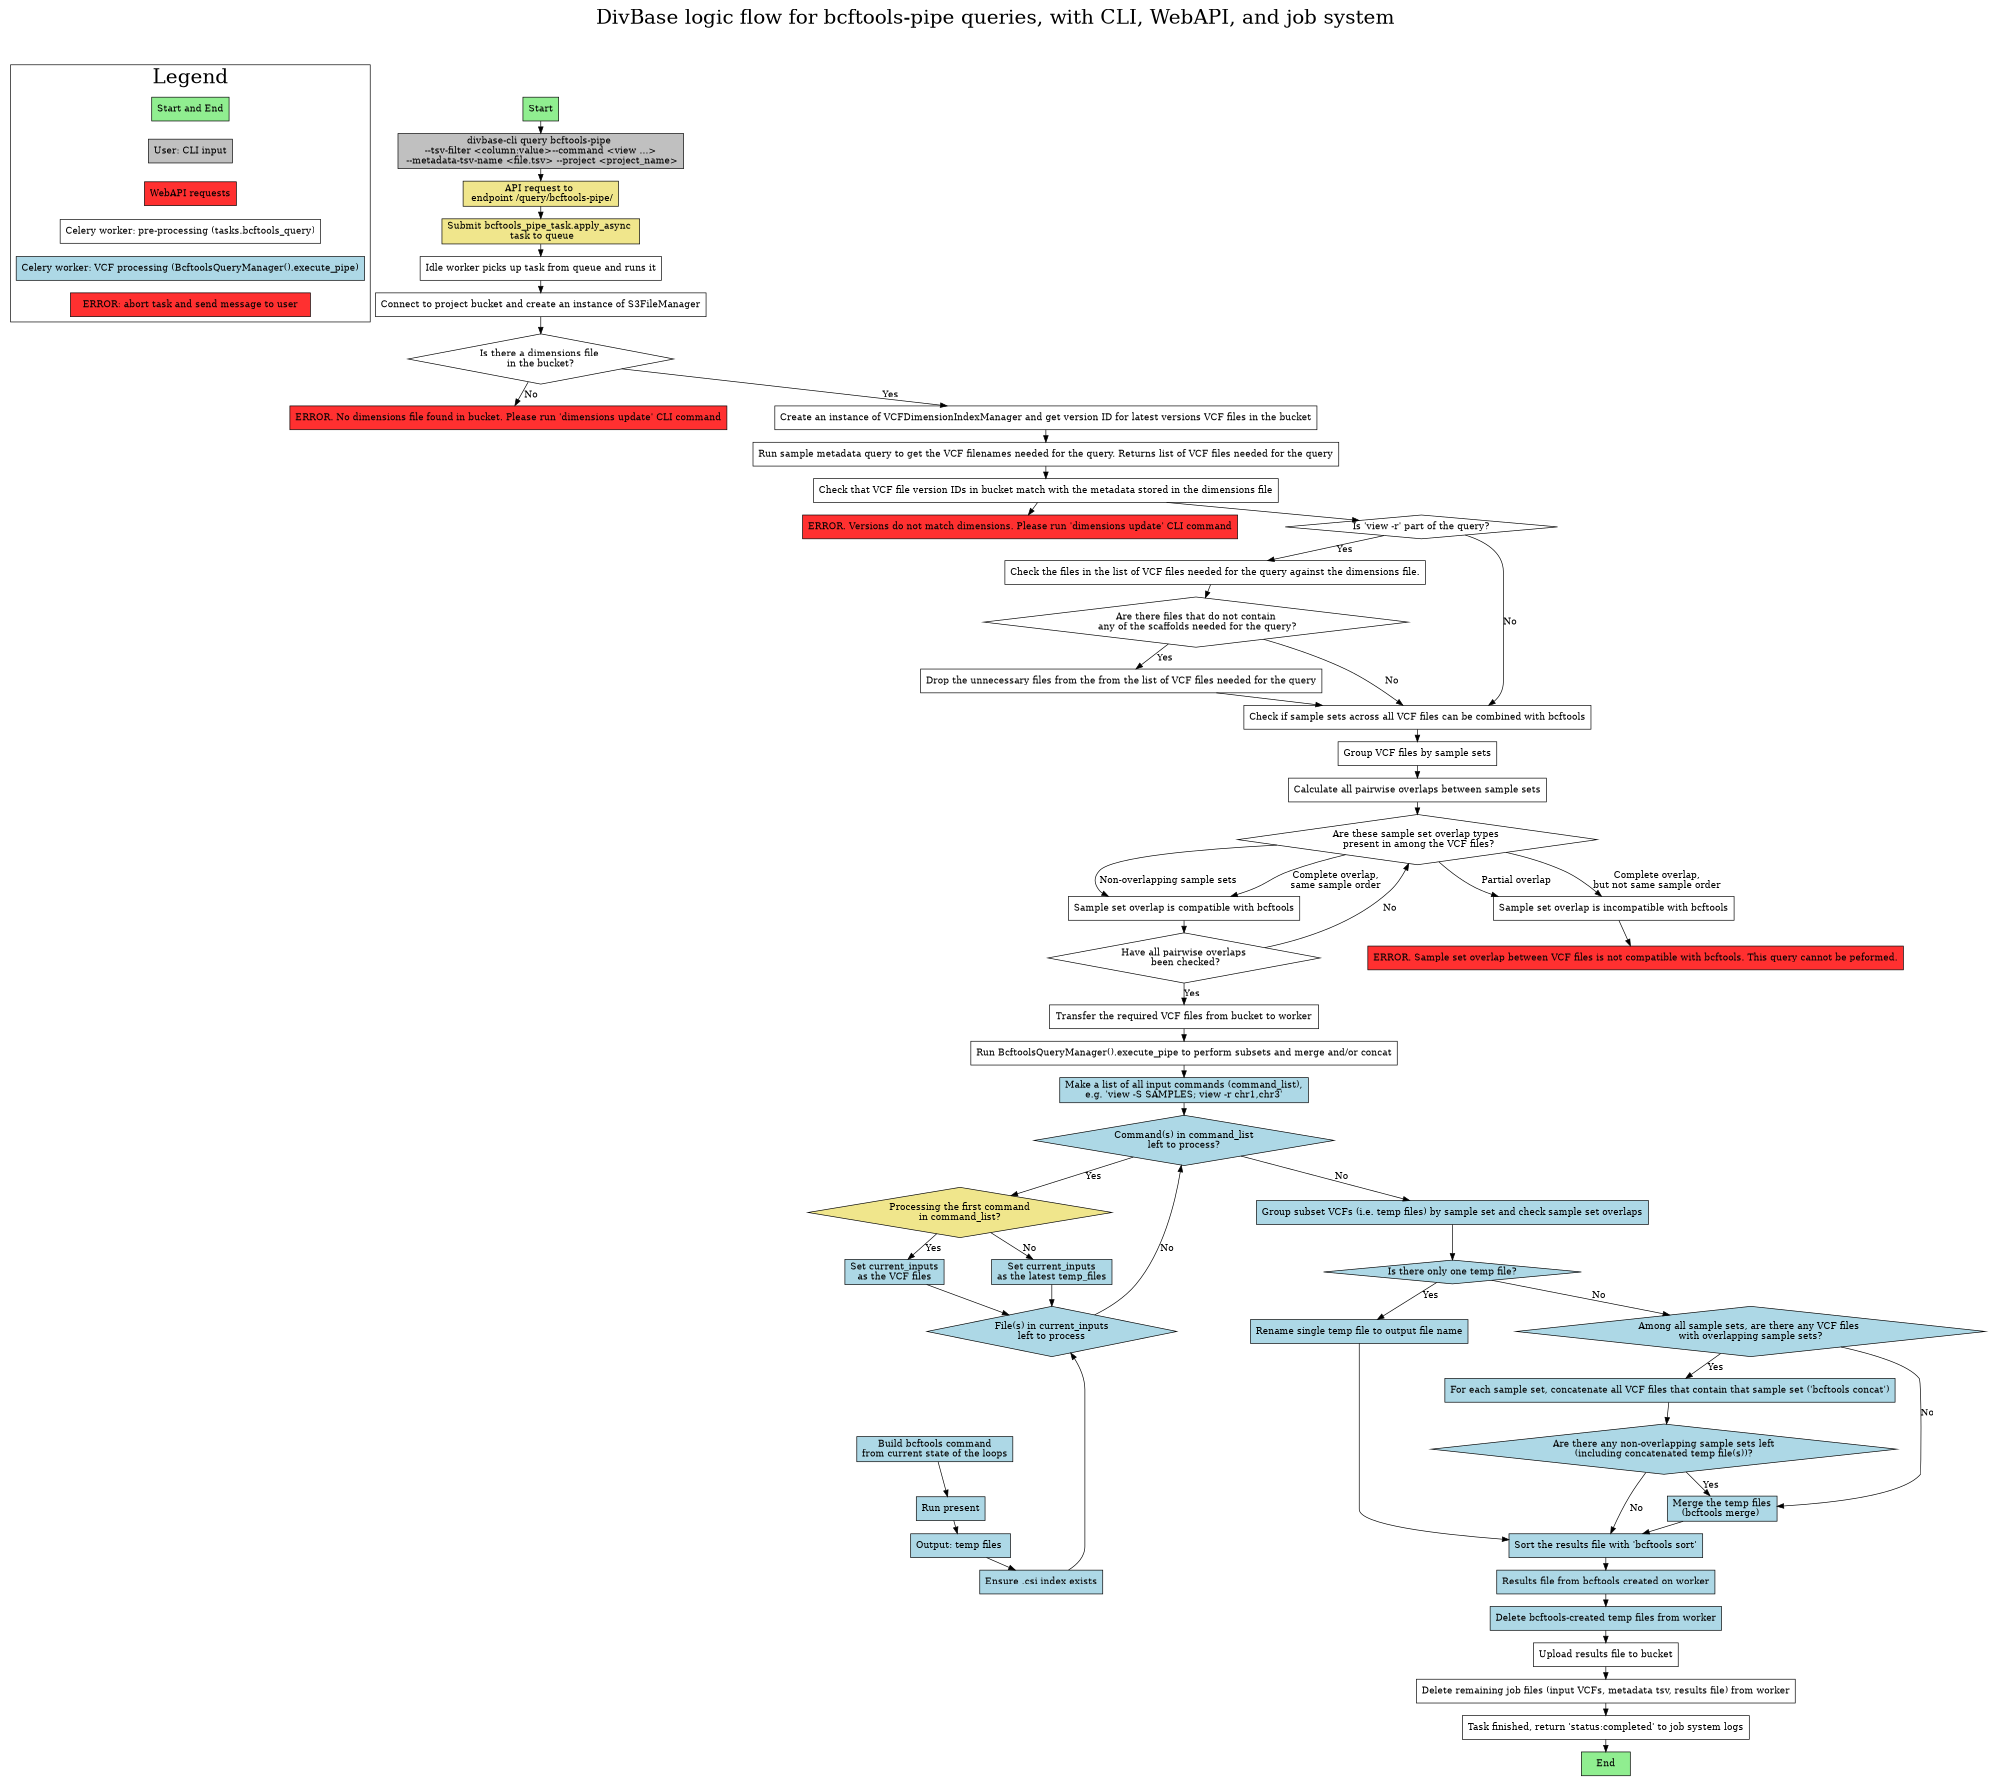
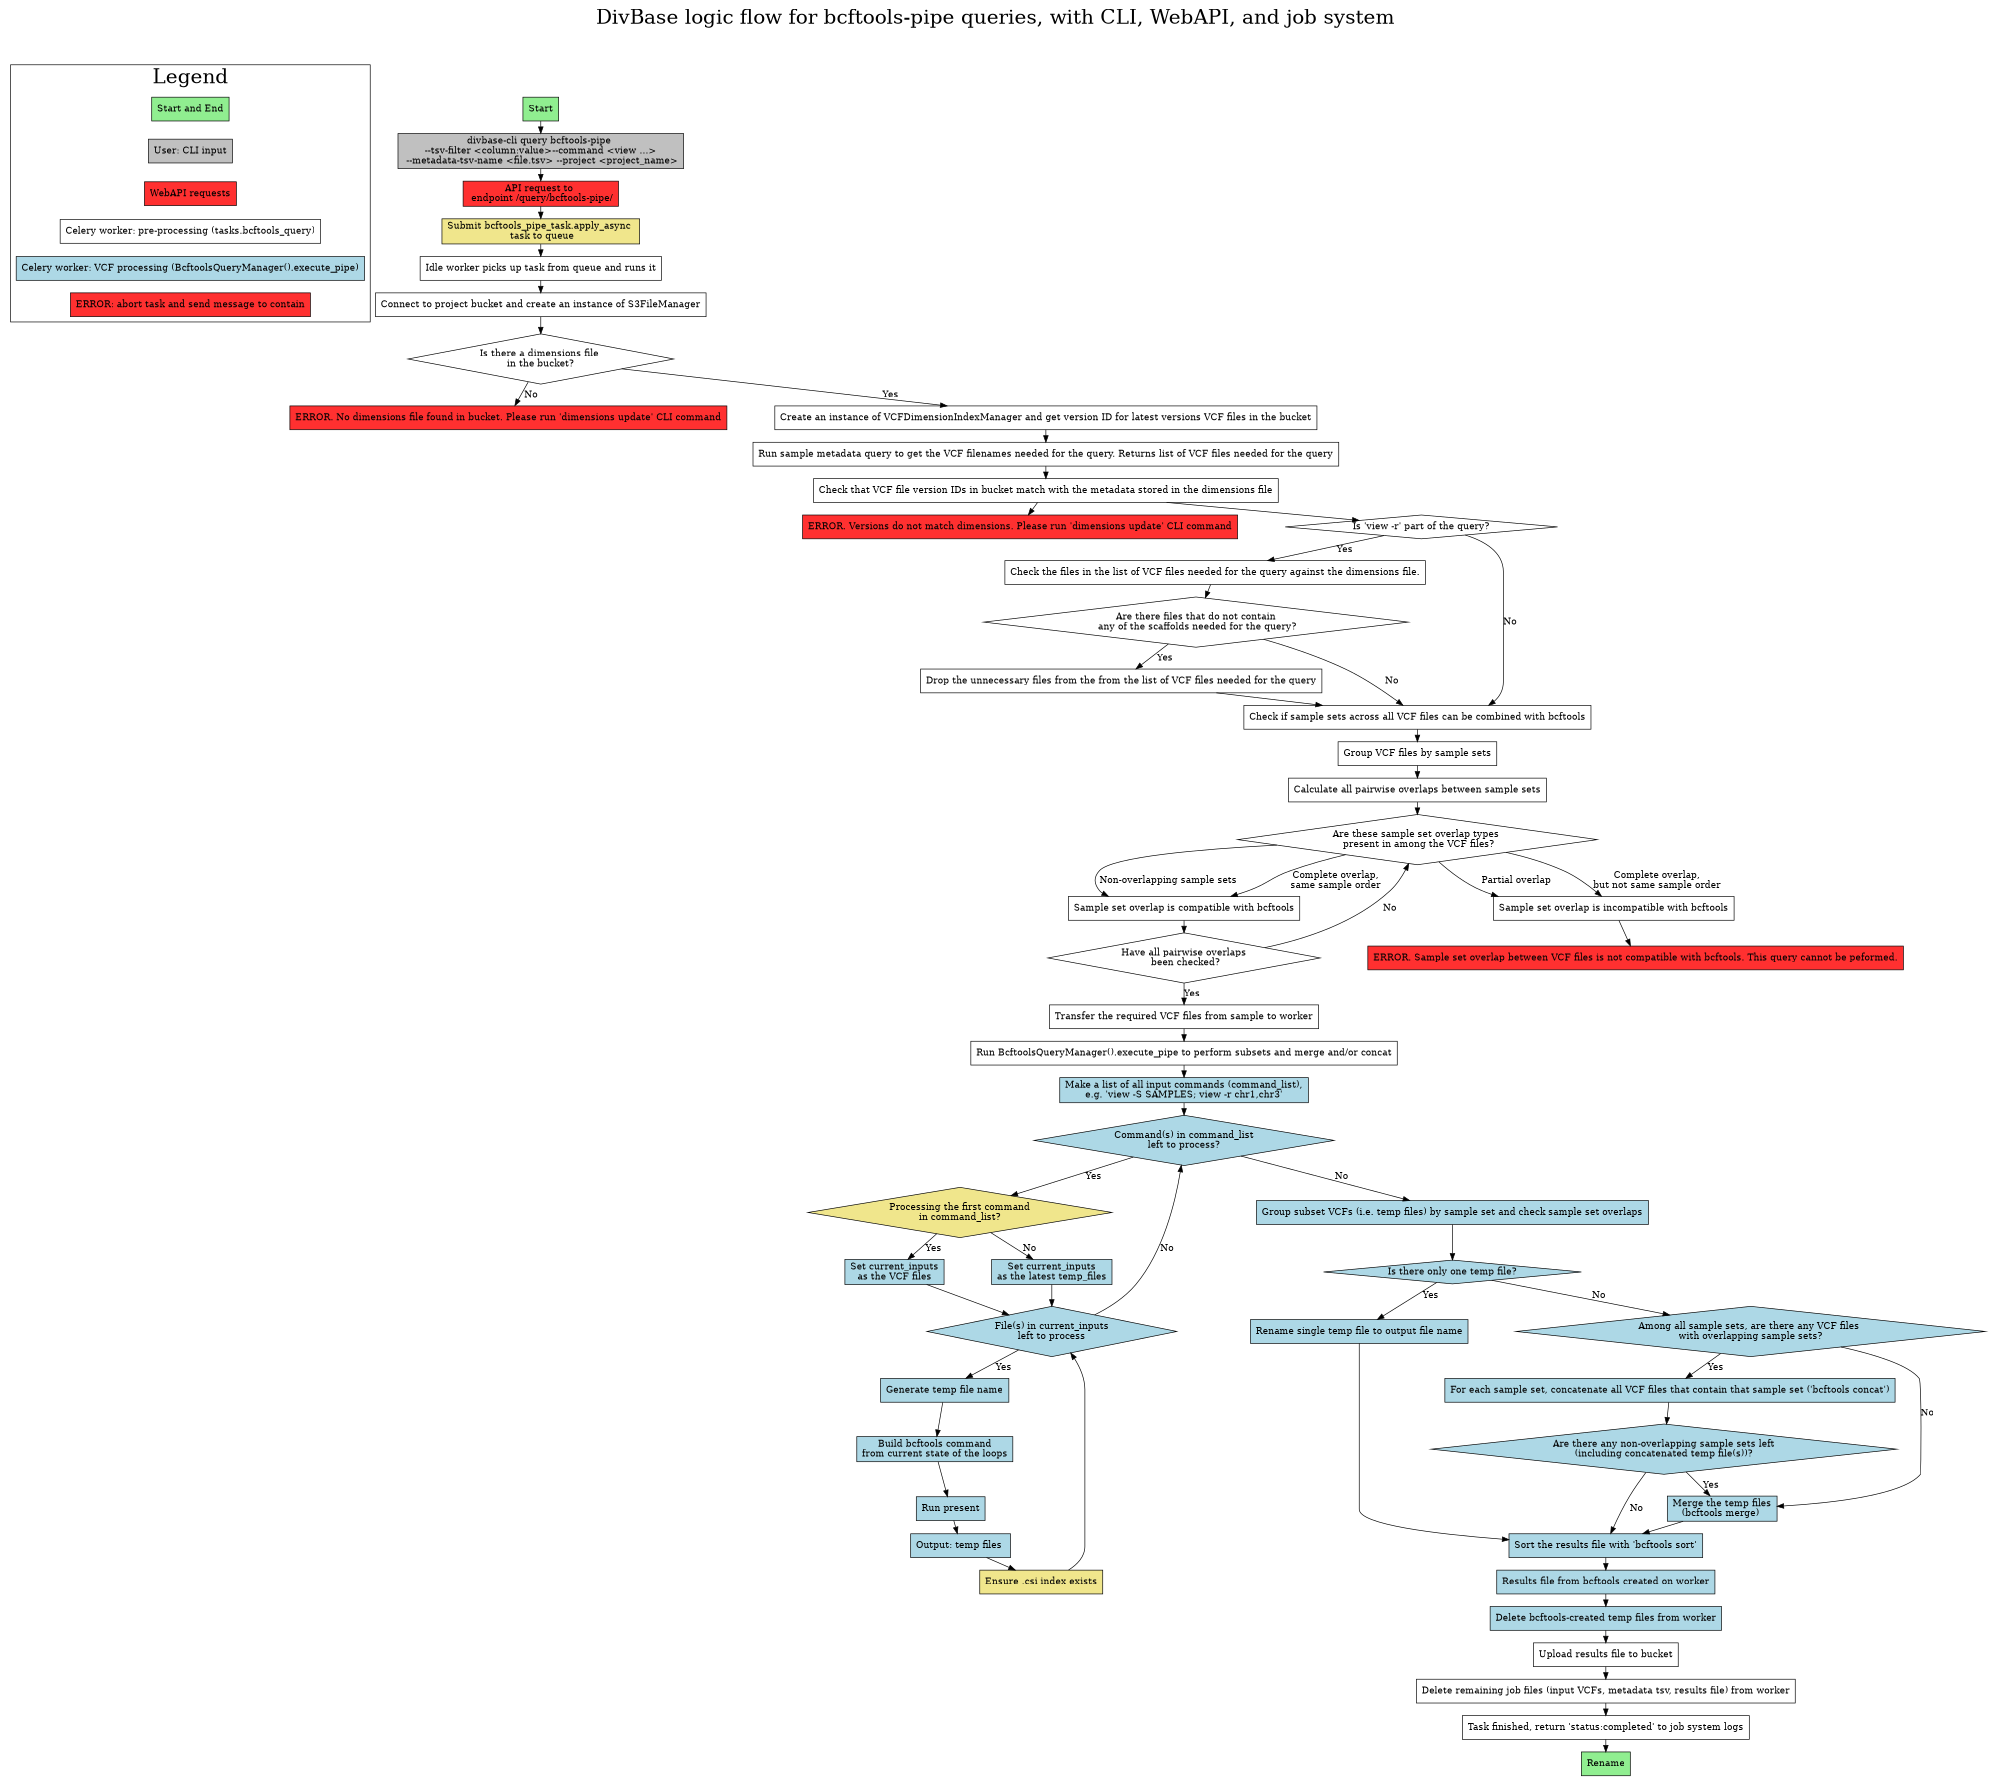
  digraph {
    fontsize=30
    label="DivBase logic flow for bcftools-pipe queries, with CLI, WebAPI, and job system"
    labelloc=t
    nodesep=1.0
    rankdir=TB
    ranksep=0.25
    node [shape=box style=filled]
    n1 [fillcolor=lightgreen label="Start and End"]
    n2 [fillcolor=gray label="User: CLI input"]
    n3 [fillcolor=firebrick1 label="WebAPI requests"]
    n4 [fillcolor=white label="Celery worker: pre-processing (tasks.bcftools_query)"]
    n5 [fillcolor=lightblue label="Celery worker: VCF processing (BcftoolsQueryManager().execute_pipe)"]
-   n6 [fillcolor=firebrick1 label="ERROR: abort task and send message to user"]
+   n6 [fillcolor=firebrick1 label="ERROR: abort task and send message to contain"]
    n7 [fillcolor=lightgreen label=Start]
    n8 [fillcolor=gray label="divbase-cli query bcftools-pipe \n --tsv-filter <column:value>--command <view ...> \n --metadata-tsv-name <file.tsv> --project <project_name>"]
-   n9 [fillcolor=khaki label="API request to \n endpoint /query/bcftools-pipe/"]
+   n9 [fillcolor=firebrick1 label="API request to \n endpoint /query/bcftools-pipe/"]
    n10 [fillcolor=khaki label="Submit bcftools_pipe_task.apply_async \n task to queue"]
    n11 [label="Idle worker picks up task from queue and runs it" style=""]
    n12 [label="Connect to project bucket and create an instance of S3FileManager" style=""]
    n13 [label="Is there a dimensions file \nin the bucket?" shape=diamond style=""]
    n14 [fillcolor=firebrick1 label="ERROR. No dimensions file found in bucket. Please run 'dimensions update' CLI command"]
    n15 [label="Create an instance of VCFDimensionIndexManager and get version ID for latest versions VCF files in the bucket" style=""]
    n16 [label="Run sample metadata query to get the VCF filenames needed for the query. Returns list of VCF files needed for the query" style=""]
    n17 [label="Check that VCF file version IDs in bucket match with the metadata stored in the dimensions file" style=""]
    n18 [fillcolor=firebrick1 label="ERROR. Versions do not match dimensions. Please run 'dimensions update' CLI command"]
    n19 [label="Is 'view -r' part of the query?" shape=diamond style=""]
    n20 [label="Check the files in the list of VCF files needed for the query against the dimensions file." style=""]
    n21 [label="Check if sample sets across all VCF files can be combined with bcftools" style=""]
    n22 [label="Are there files that do not contain\n any of the scaffolds needed for the query?" shape=diamond style=""]
    n23 [label="Group VCF files by sample sets" style=""]
    n24 [label="Drop the unnecessary files from the from the list of VCF files needed for the query" style=""]
    n25 [label="Calculate all pairwise overlaps between sample sets" style=""]
    n26 [label="Are these sample set overlap types \n present in among the VCF files?" shape=diamond style=""]
    n27 [label="Sample set overlap is compatible with bcftools" style=""]
    n28 [label="Sample set overlap is incompatible with bcftools" style=""]
    n29 [label="Have all pairwise overlaps\n been checked?" shape=diamond style=""]
    n30 [fillcolor=firebrick1 label="ERROR. Sample set overlap between VCF files is not compatible with bcftools. This query cannot be peformed."]
-   n31 [label="Transfer the required VCF files from bucket to worker" style=""]
+   n31 [label="Transfer the required VCF files from sample to worker" style=""]
    n32 [label="Run BcftoolsQueryManager().execute_pipe to perform subsets and merge and/or concat" style=""]
    n33 [fillcolor=lightblue label="Make a list of all input commands (command_list),\ne.g. 'view -S SAMPLES; view -r chr1,chr3'"]
    n34 [fillcolor=lightblue label="Command(s) in command_list\nleft to process?" shape=diamond]
    n35 [fillcolor=khaki label="Processing the first command\nin command_list?" shape=diamond]
    n36 [fillcolor=lightblue label="Group subset VCFs (i.e. temp files) by sample set and check sample set overlaps"]
    n37 [fillcolor=lightblue label="Set current_inputs\nas the VCF files"]
    n38 [fillcolor=lightblue label="Set current_inputs\nas the latest temp_files"]
    n39 [fillcolor=lightblue label="Is there only one temp file?" shape=diamond]
    n40 [fillcolor=lightblue label="File(s) in current_inputs\nleft to process" shape=diamond]
+   n41 [fillcolor=lightblue label="Generate temp file name"]
    n42 [fillcolor=lightblue label="Build bcftools command\nfrom current state of the loops"]
    n43 [fillcolor=lightblue label="Run present"]
    n44 [fillcolor=lightblue label="Output: temp files "]
-   n45 [fillcolor=lightblue label="Ensure .csi index exists"]
+   n45 [fillcolor=khaki label="Ensure .csi index exists"]
    n46 [fillcolor=lightblue label="Rename single temp file to output file name"]
    n47 [fillcolor=lightblue label="Among all sample sets, are there any VCF files \nwith overlapping sample sets?" shape=diamond]
    n48 [fillcolor=lightblue label="Sort the results file with 'bcftools sort'"]
    n49 [fillcolor=lightblue label="For each sample set, concatenate all VCF files that contain that sample set ('bcftools concat')"]
    n50 [fillcolor=lightblue label="Merge the temp files\n(bcftools merge) "]
    n51 [fillcolor=lightblue label="Results file from bcftools created on worker"]
    n52 [fillcolor=lightblue label="Are there any non-overlapping sample sets left\n(including concatenated temp file(s))?" shape=diamond]
    n53 [fillcolor=lightblue label="Delete bcftools-created temp files from worker"]
    n54 [label="Upload results file to bucket" style=""]
    n55 [label="Delete remaining job files (input VCFs, metadata tsv, results file) from worker" style=""]
    n56 [label="Task finished, return 'status:completed' to job system logs" style=""]
-   n57 [fillcolor=lightgreen label=End]
+   n57 [fillcolor=lightgreen label=Rename]
    subgraph cluster_1 {
      label=Legend
      n1
      n2
      n3
      n4
      n5
      n6
    }
    n1 -> n2 [style=invis]
    n2 -> n3 [style=invis]
    n3 -> n4 [style=invis]
    n4 -> n5 [style=invis]
    n5 -> n6 [style=invis]
    n7 -> n8
    n8 -> n9
    n9 -> n10
    n10 -> n11
    n11 -> n12
    n12 -> n13
    n13 -> n14 [label=No]
    n13 -> n15 [label=Yes]
    n15 -> n16
    n16 -> n17
    n17 -> n18
    n17 -> n19
    n19 -> n20 [label=Yes]
    n19 -> n21 [label=No]
    n20 -> n22
    n21 -> n23
    n22 -> n21 [label=No]
    n22 -> n24 [label=Yes]
    n23 -> n25
    n24 -> n21
    n25 -> n26
    n26 -> n27 [label="Complete overlap,\nsame sample order"]
    n26 -> n27 [label="Non-overlapping sample sets"]
    n26 -> n28 [label="Complete overlap,\nbut not same sample order"]
    n26 -> n28 [label="Partial overlap"]
    n27 -> n29
    n28 -> n30
    n29 -> n26 [label=No]
    n29 -> n31 [label=Yes]
    n31 -> n32
    n32 -> n33
    n33 -> n34
    n34 -> n35 [label=Yes]
    n34 -> n36 [label=No]
    n35 -> n37 [label=Yes]
    n35 -> n38 [label=No]
    n36 -> n39
    n37 -> n40
    n38 -> n40
    n39 -> n46 [label=Yes]
    n39 -> n47 [label=No]
    n40 -> n34 [label=No]
+   n40 -> n41 [label=Yes]
+   n41 -> n42
    n42 -> n43
    n43 -> n44
    n44 -> n45
    n45 -> n40
    n46 -> n48
    n47 -> n49 [label=Yes]
    n47 -> n50 [label=No]
    n48 -> n51
    n49 -> n52
    n50 -> n48
    n51 -> n53
    n52 -> n48 [label=No]
    n52 -> n50 [label=Yes]
    n53 -> n54
    n54 -> n55
    n55 -> n56
    n56 -> n57
  }
